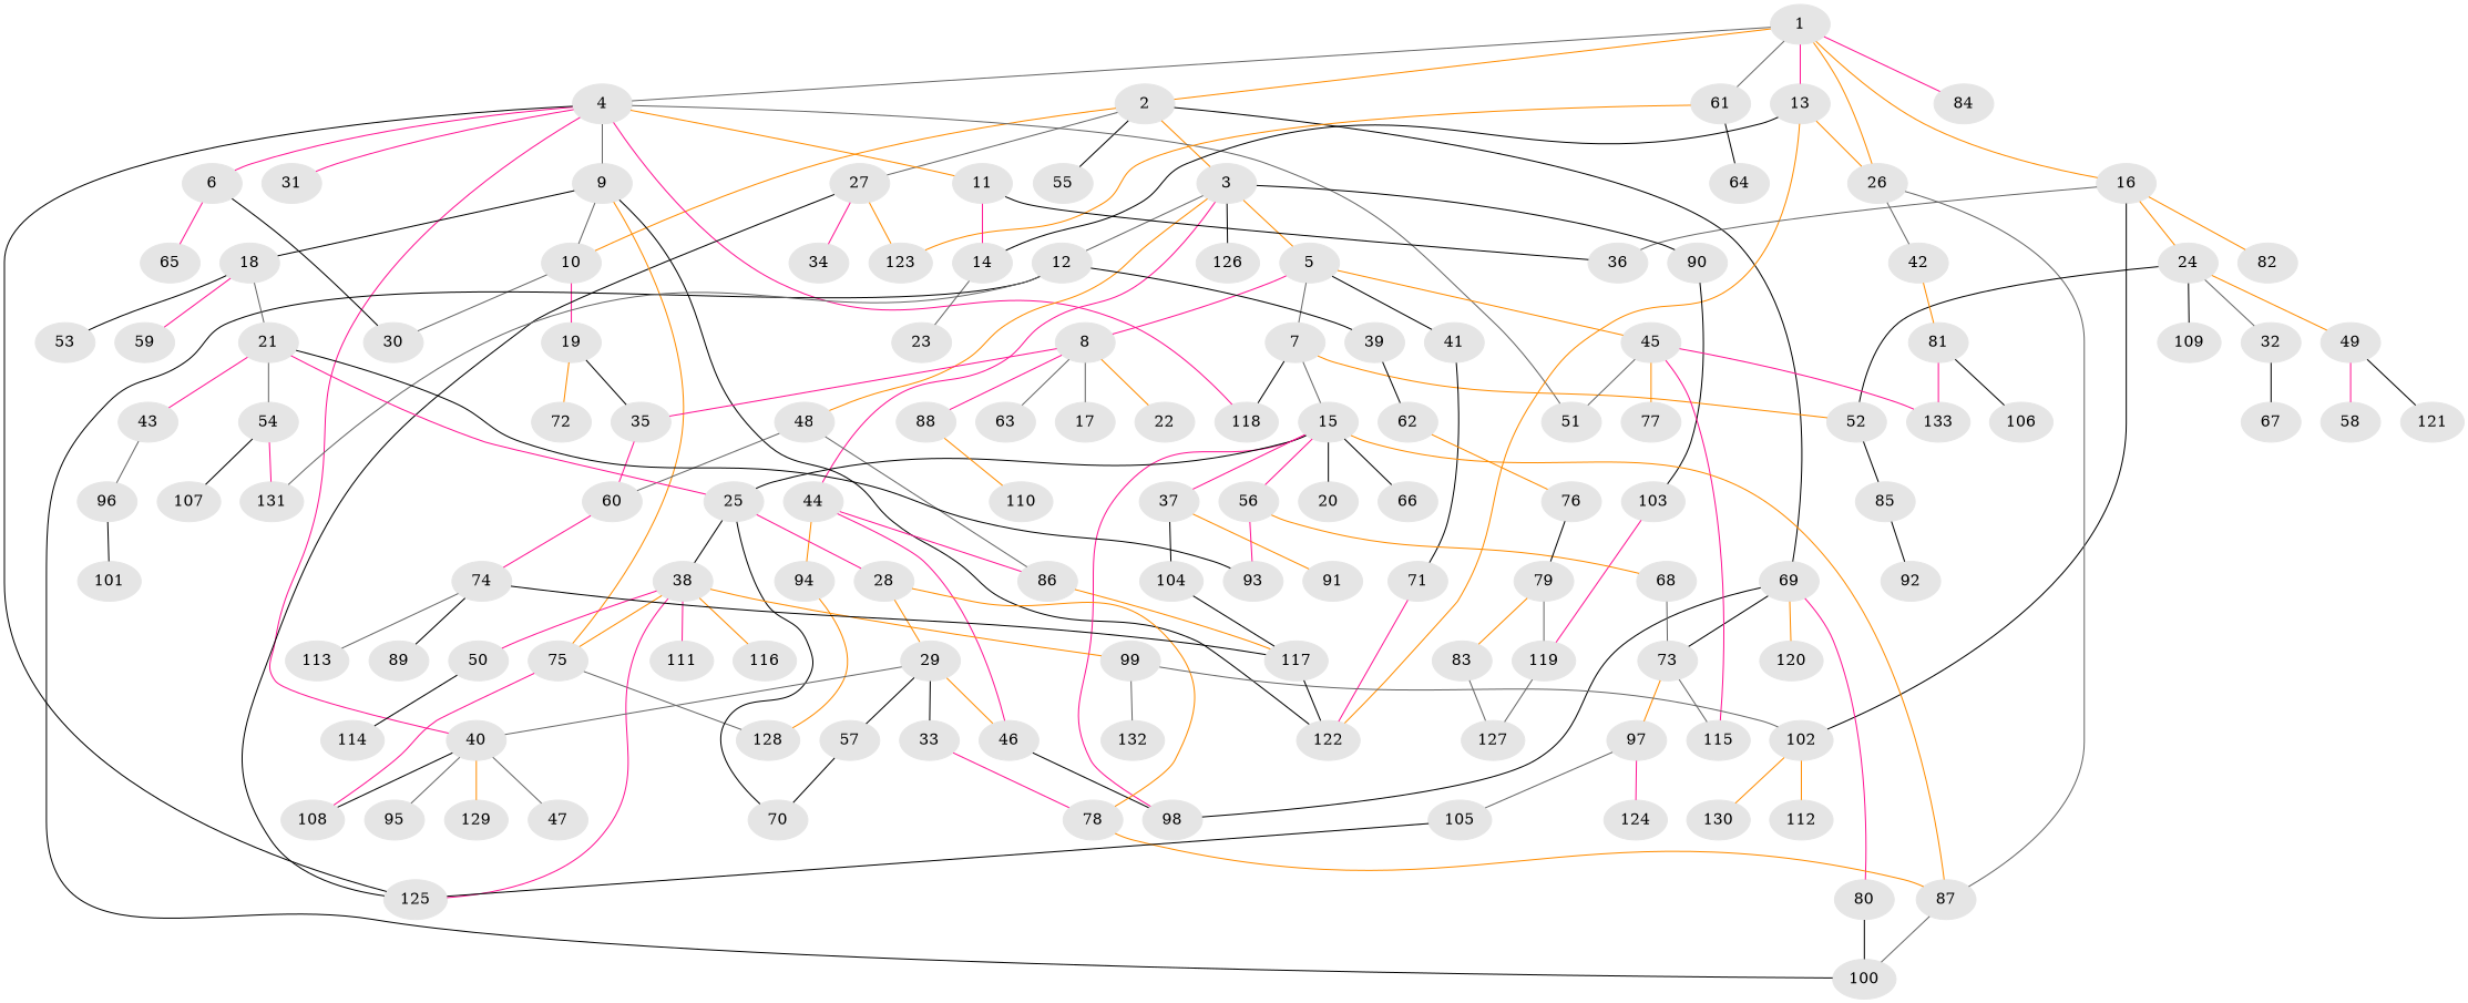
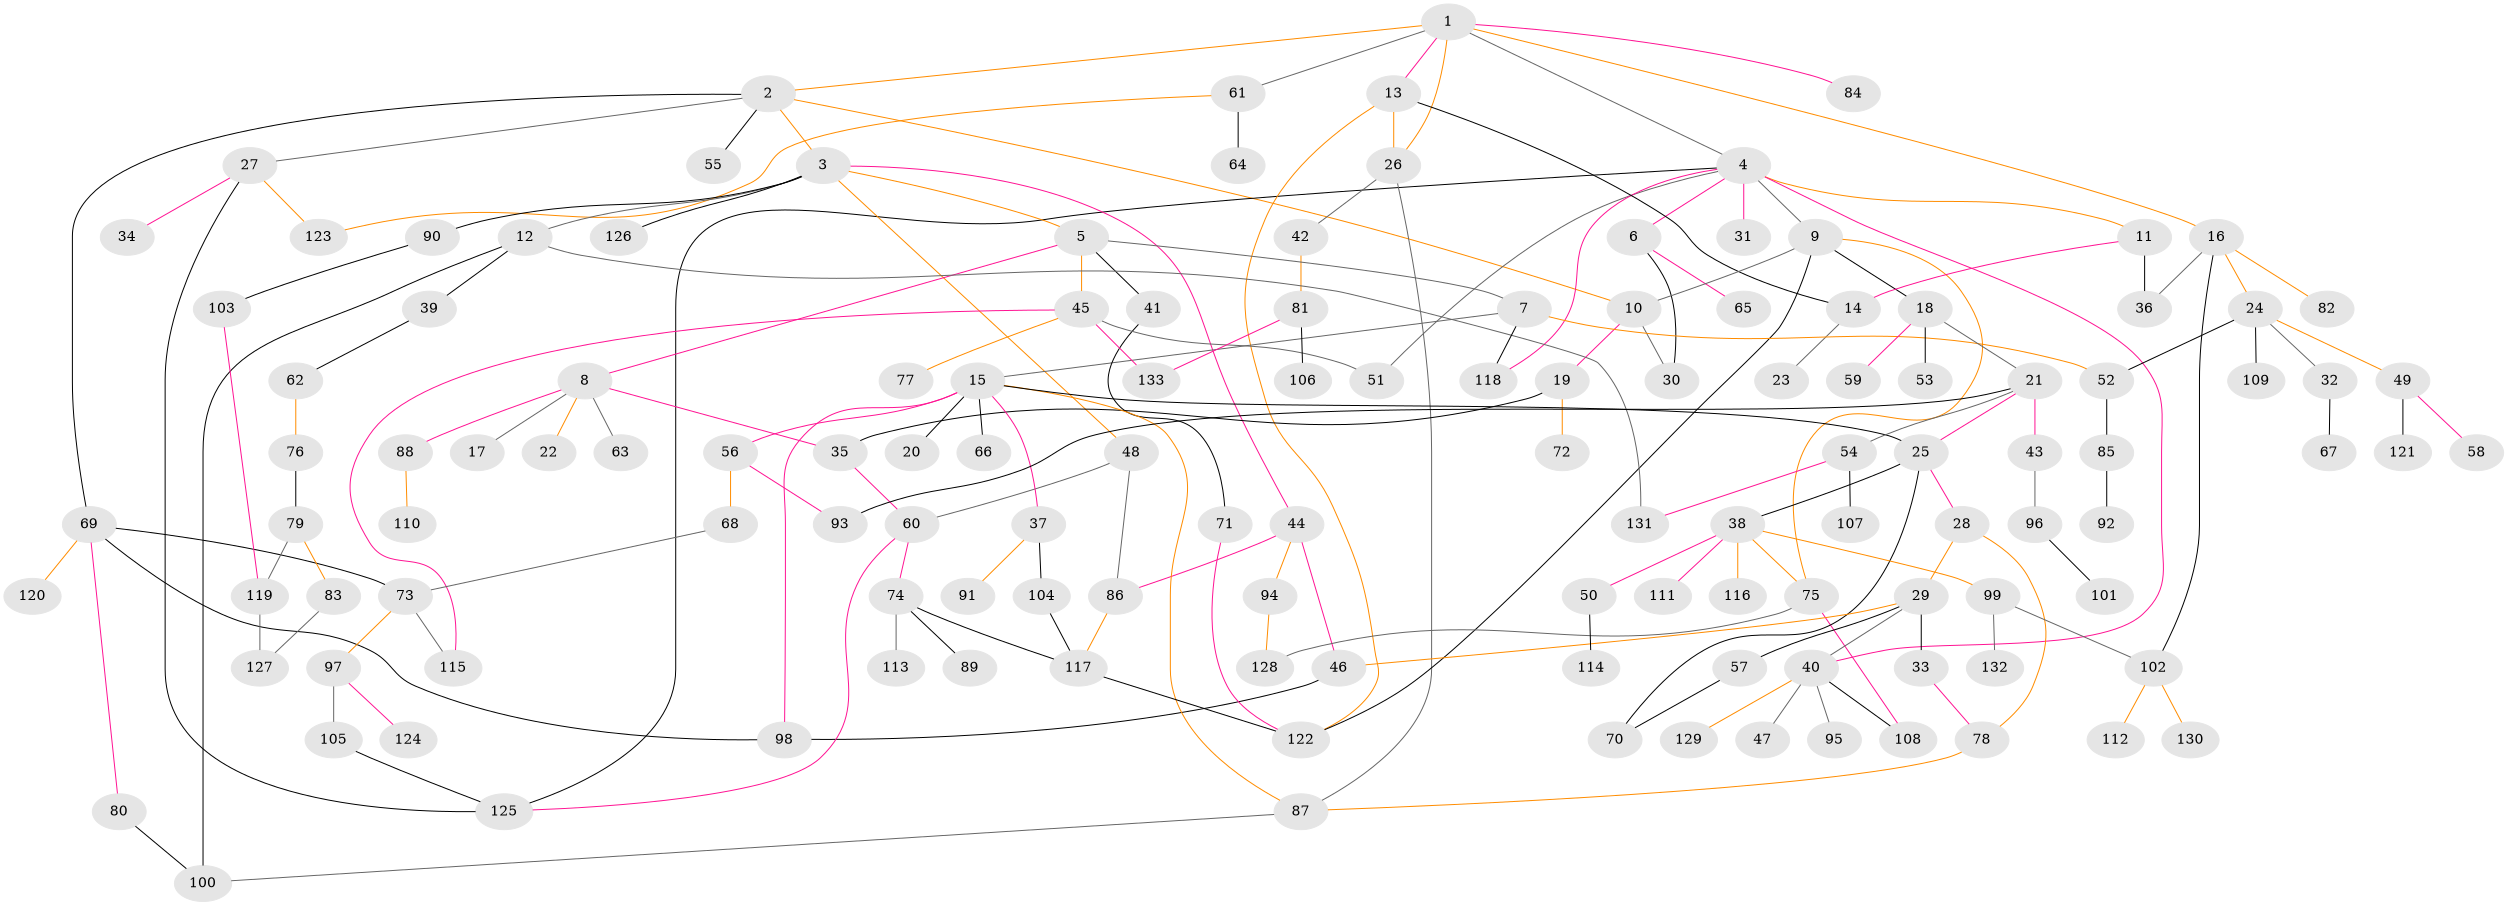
  graph {
    node [color=gray90 style=filled]
    edge [color=black]
    1
    2
    4
    13
    16
    26
    61
    84
    3
    10
    27
    55
    69
    6
    9
    11
    31
    40
    51
    118
    125
    122
    14
    36
    24
    82
    102
    87
    42
    123
    64
    5
    12
    44
    48
    90
    126
    30
    19
    34
    98
    73
    80
    120
    7
    8
    41
    45
    39
    100
    131
    46
    86
    94
    60
    103
    65
    18
    75
    47
    95
    108
    129
    15
    52
    17
    22
    35
    63
    88
    71
    77
    115
    133
    20
    25
    37
    56
    66
    85
    110
    21
    53
    59
    128
    72
    23
    62
    28
    38
    70
    91
    104
    93
    68
    32
    49
    109
    112
    130
    43
    54
    96
    107
    67
    58
    121
    29
    78
    50
    99
    111
    116
    81
    33
    57
    74
    117
    114
    132
    76
    106
    101
    92
    89
    113
    79
    97
    105
    124
    83
    119
    127
    1 -- 2 [color=darkorange]
    1 -- 4 [color=gray40]
    1 -- 13 [color=deeppink]
    1 -- 16 [color=darkorange]
    1 -- 26 [color=darkorange]
    1 -- 61 [color=gray40]
    1 -- 84 [color=deeppink]
    2 -- 3 [color=darkorange]
    2 -- 10 [color=darkorange]
    2 -- 27 [color=gray40]
    2 -- 55
    2 -- 69
    4 -- 6 [color=deeppink]
    4 -- 9 [color=gray40]
    4 -- 11 [color=darkorange]
    4 -- 31 [color=deeppink]
    4 -- 40 [color=deeppink]
    4 -- 51 [color=gray40]
    4 -- 118 [color=deeppink]
    4 -- 125
    13 -- 26 [color=darkorange]
    13 -- 122 [color=darkorange]
    13 -- 14
    16 -- 36 [color=gray40]
    16 -- 24 [color=darkorange]
    16 -- 82 [color=darkorange]
    16 -- 102
    26 -- 87 [color=gray40]
    26 -- 42 [color=gray40]
    61 -- 123 [color=darkorange]
    61 -- 64
    3 -- 5 [color=darkorange]
    3 -- 12 [color=gray40]
    3 -- 44 [color=deeppink]
    3 -- 48 [color=darkorange]
    3 -- 90
    3 -- 126
    10 -- 30 [color=gray40]
    10 -- 19 [color=deeppink]
    27 -- 125
    27 -- 123 [color=darkorange]
    27 -- 34 [color=deeppink]
    69 -- 98
    69 -- 73
    69 -- 80 [color=deeppink]
    69 -- 120 [color=darkorange]
    6 -- 30
    6 -- 65 [color=deeppink]
    9 -- 10 [color=gray40]
    9 -- 122
    9 -- 18
    9 -- 75 [color=darkorange]
    11 -- 14 [color=deeppink]
    11 -- 36
    40 -- 47 [color=gray40]
    40 -- 95 [color=gray40]
    40 -- 108
    40 -- 129 [color=darkorange]
    14 -- 23 [color=gray40]
    24 -- 52
    24 -- 32 [color=gray40]
    24 -- 49 [color=darkorange]
    24 -- 109
    102 -- 112 [color=darkorange]
    102 -- 130 [color=darkorange]
    87 -- 100 [color=gray40]
    42 -- 81 [color=darkorange]
    5 -- 7 [color=gray40]
    5 -- 8 [color=deeppink]
    5 -- 41
    5 -- 45 [color=darkorange]
    12 -- 39
    12 -- 100
    12 -- 131 [color=gray40]
    44 -- 46 [color=deeppink]
    44 -- 86 [color=deeppink]
    44 -- 94 [color=darkorange]
    48 -- 86 [color=gray40]
    48 -- 60 [color=gray40]
    90 -- 103
    19 -- 35
    19 -- 72 [color=darkorange]
    73 -- 115 [color=gray40]
    73 -- 97 [color=darkorange]
    80 -- 100
    7 -- 118
    7 -- 15 [color=gray40]
    7 -- 52 [color=darkorange]
    8 -- 17 [color=gray40]
    8 -- 22 [color=darkorange]
    8 -- 35 [color=deeppink]
    8 -- 63 [color=gray40]
    8 -- 88 [color=deeppink]
    41 -- 71
    45 -- 51 [color=gray40]
    45 -- 77 [color=darkorange]
    45 -- 115 [color=deeppink]
    45 -- 133 [color=deeppink]
    39 -- 62
    46 -- 98
    86 -- 117 [color=darkorange]
    94 -- 128 [color=darkorange]
    60 -- 74 [color=deeppink]
    103 -- 119 [color=deeppink]
    18 -- 21 [color=gray40]
    18 -- 53
    18 -- 59 [color=deeppink]
    75 -- 108 [color=deeppink]
    75 -- 128 [color=gray40]
    15 -- 87 [color=darkorange]
    15 -- 98 [color=deeppink]
    15 -- 20
    15 -- 25
    15 -- 37 [color=deeppink]
    15 -- 56 [color=deeppink]
    15 -- 66
    52 -- 85
    35 -- 60 [color=deeppink]
    88 -- 110 [color=darkorange]
    71 -- 122 [color=deeppink]
    25 -- 28 [color=deeppink]
    25 -- 38
    25 -- 70
    37 -- 91 [color=darkorange]
    37 -- 104
    56 -- 93 [color=deeppink]
    56 -- 68 [color=darkorange]
    85 -- 92
    21 -- 25 [color=deeppink]
    21 -- 93
    21 -- 43 [color=deeppink]
    21 -- 54 [color=gray40]
    62 -- 76 [color=darkorange]
    28 -- 29 [color=darkorange]
    28 -- 78 [color=darkorange]
-   38 -- 125 [color=deeppink]
+   60 -- 125 [color=deeppink]
    38 -- 75 [color=darkorange]
    38 -- 50 [color=deeppink]
    38 -- 99 [color=darkorange]
    38 -- 111 [color=deeppink]
    38 -- 116 [color=darkorange]
    104 -- 117
    68 -- 73 [color=gray40]
    32 -- 67
    49 -- 58 [color=deeppink]
    49 -- 121
    43 -- 96 [color=gray40]
    54 -- 131 [color=deeppink]
    54 -- 107
    96 -- 101
    29 -- 40 [color=gray40]
    29 -- 46 [color=darkorange]
    29 -- 33
    29 -- 57
    78 -- 87 [color=darkorange]
    50 -- 114
    99 -- 102 [color=gray40]
    99 -- 132 [color=gray40]
    81 -- 133 [color=deeppink]
    81 -- 106
    33 -- 78 [color=deeppink]
    57 -- 70
    74 -- 117
    74 -- 89
    74 -- 113 [color=gray40]
    117 -- 122
    76 -- 79
    79 -- 83 [color=darkorange]
    79 -- 119 [color=gray40]
    97 -- 105 [color=gray40]
    97 -- 124 [color=deeppink]
    105 -- 125
    83 -- 127 [color=gray40]
    119 -- 127 [color=gray40]
  }
